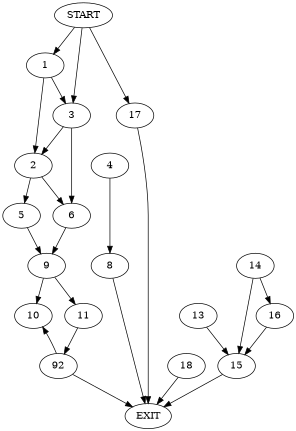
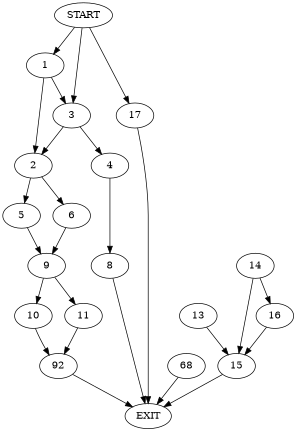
  digraph {
    n1 [label=START]
    1
    17
    3
    2
    n6 [label=EXIT]
-   18
+   18 [label=68]
    5
    6
    4
    9
    8
    10
    11
    13
    15
    14
    16
    n19 [label=92]
    n1 -> 1
    n1 -> 17
    n1 -> 3
    1 -> 3
    1 -> 2
    17 -> n6
    3 -> 2
-   3 -> 6
+   3 -> 4
    2 -> 5
    2 -> 6
    18 -> n6
    5 -> 9
    6 -> 9
    4 -> 8
    9 -> 10
    9 -> 11
    8 -> n6
-   n19 -> 10
+   10 -> n19
    11 -> n19
    13 -> 15
    15 -> n6
    14 -> 15
    14 -> 16
    16 -> 15
    n19 -> n6
  }
